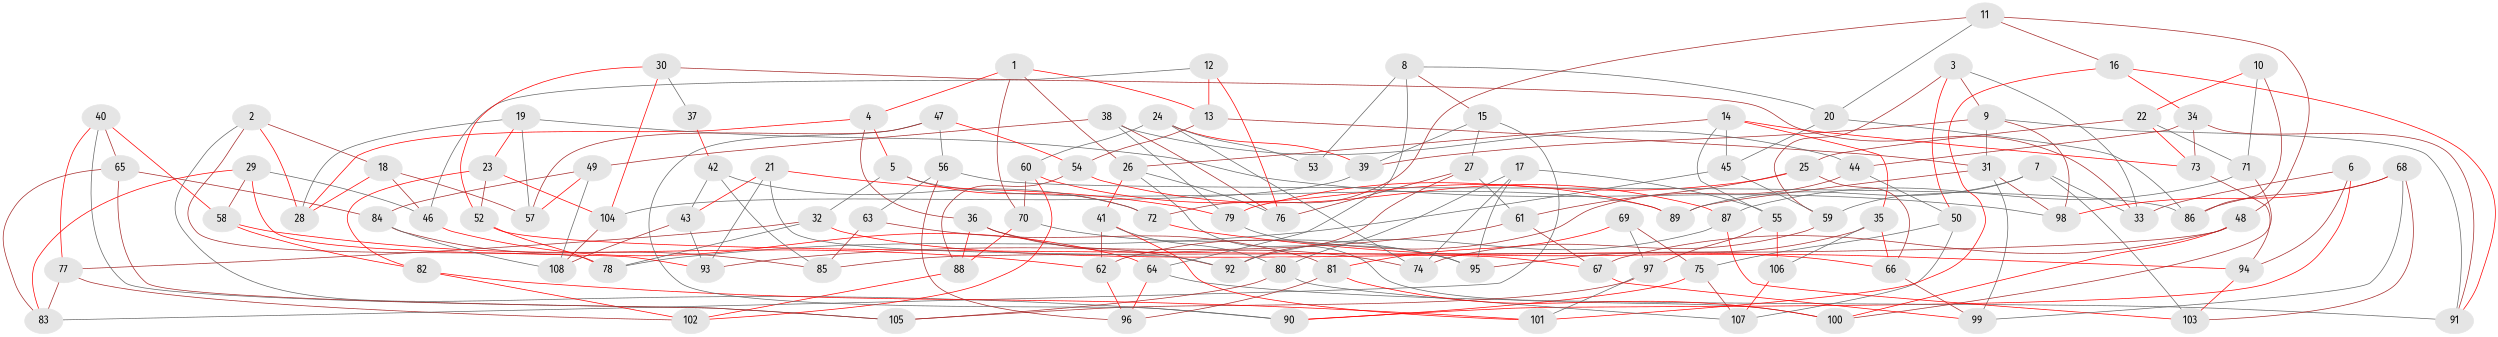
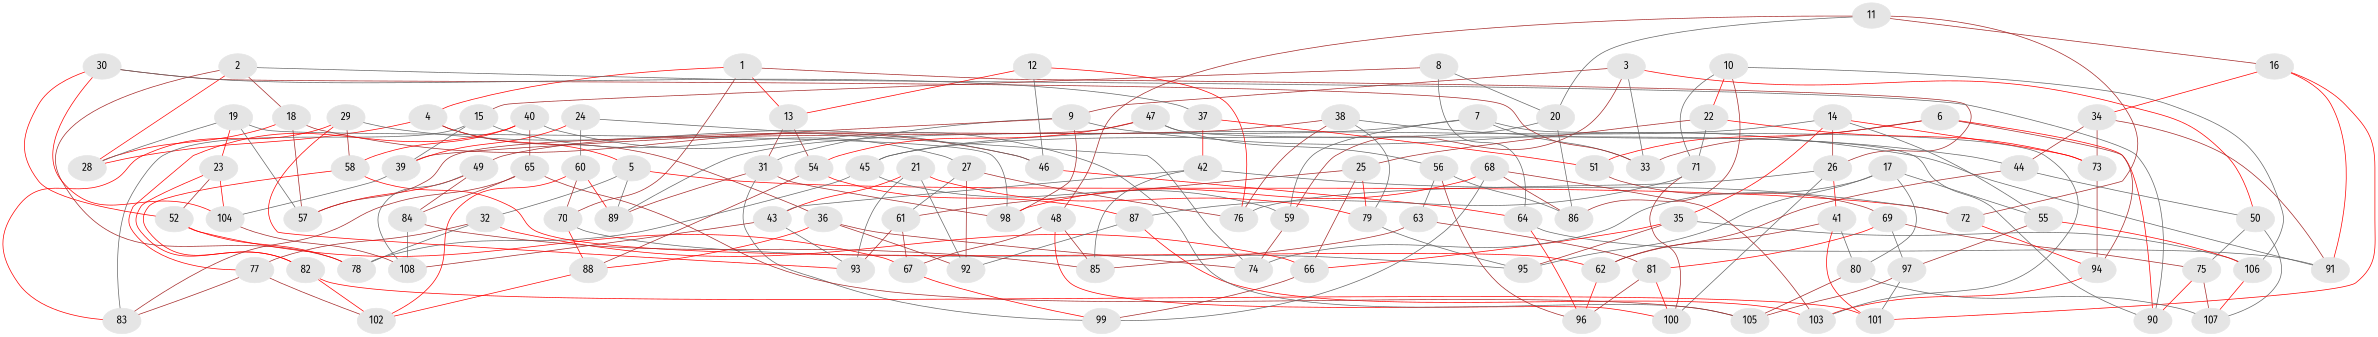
  graph {
    fontname="Fira Sans"
    node [color=gray90 fontname="Fira Sans" style=filled]
    edge [color=brown fontname="Fira Sans"]
    1
    4
    13
    70
    26
    28
    5
    36
    31
    54
+   51
    69
    95
    88
    2
    18
    78
    90
    46
    57
    3
    9
    33
    50
    59
    39
    91
    98
    75
    107
    74
    32
    72
    89
    92
    66
    77
    94
    6
    103
    7
    8
    15
    20
-   53
    64
    27
    83
    86
    45
    96
    99
    104
    10
    22
    71
    106
    73
    25
    100
    87
    11
    16
    48
    34
    101
    85
    67
    12
    76
    14
    35
    55
    41
    61
    44
    17
    80
    97
    105
    19
    23
    52
    82
    21
    43
    79
    93
    108
    102
    24
    60
    62
    29
    58
    30
    37
    42
    38
    49
    84
    40
    65
    47
    56
    63
    81
    68
    1 -- 4 [color=red]
    1 -- 13 [color=red]
    1 -- 70
    1 -- 26
    4 -- 28 [color=red]
    4 -- 5 [color=red]
    4 -- 36
    13 -- 31
    13 -- 54
    70 -- 95 [color=gray40]
    70 -- 88 [color=red]
    26 -- 100 [color=gray40]
    26 -- 76 [color=gray40]
    26 -- 41 [color=red]
    5 -- 32 [color=gray40]
    5 -- 72 [color=red]
    5 -- 89 [color=gray40]
    36 -- 88 [color=red]
    36 -- 74
    36 -- 92
    31 -- 98
    31 -- 89
    31 -- 99 [color=gray40]
    54 -- 88
    54 -- 87 [color=red]
+   51 -- 69
    69 -- 75
    69 -- 97 [color=gray40]
    69 -- 81 [color=red]
    88 -- 102 [color=red]
    2 -- 28 [color=red]
    2 -- 18
    2 -- 78
    2 -- 90 [color=gray40]
    18 -- 28 [color=red]
    18 -- 46
    18 -- 57
    46 -- 64 [color=red]
    3 -- 9
    3 -- 33 [color=gray40]
    3 -- 50 [color=red]
    3 -- 59
    9 -- 31 [color=gray40]
    9 -- 39
    9 -- 91 [color=gray40]
    9 -- 98
    50 -- 75 [color=gray40]
    50 -- 107 [color=gray40]
    59 -- 74
    39 -- 104 [color=gray40]
    75 -- 90 [color=red]
    75 -- 107
    32 -- 78 [color=gray40]
    32 -- 66 [color=red]
    32 -- 77
    72 -- 94 [color=red]
    66 -- 99
    77 -- 83
    77 -- 102
    94 -- 103 [color=red]
+   6 -- 51 [color=red]
    6 -- 90 [color=red]
    6 -- 33
    6 -- 94
    7 -- 33 [color=gray40]
    7 -- 59 [color=gray40]
    7 -- 89 [color=gray40]
    7 -- 103 [color=gray40]
    8 -- 15
    8 -- 20 [color=gray40]
-   8 -- 53 [color=gray40]
    8 -- 64 [color=gray40]
    15 -- 39 [color=gray40]
    15 -- 27 [color=gray40]
    15 -- 83 [color=gray40]
    20 -- 86 [color=gray40]
    20 -- 45 [color=gray40]
    64 -- 91 [color=gray40]
    64 -- 96 [color=red]
    27 -- 92
    27 -- 76
    27 -- 61 [color=gray40]
    45 -- 78 [color=gray40]
    45 -- 59 [color=gray40]
    104 -- 108
    10 -- 86
    10 -- 22 [color=red]
    10 -- 71 [color=gray40]
+   10 -- 106 [color=gray40]
    22 -- 71 [color=gray40]
    22 -- 73 [color=red]
    22 -- 25
    71 -- 100
    71 -- 87 [color=gray40]
    106 -- 107 [color=red]
    73 -- 94
    25 -- 66
    25 -- 61
    25 -- 79 [color=red]
    87 -- 92 [color=gray40]
    87 -- 103 [color=red]
    11 -- 72
    11 -- 20 [color=gray40]
    11 -- 16
    11 -- 48
    16 -- 91 [color=red]
    16 -- 34 [color=red]
    16 -- 101 [color=red]
    48 -- 100 [color=red]
    48 -- 85
    48 -- 67
    34 -- 91
    34 -- 73
    34 -- 44
    67 -- 99 [color=red]
    12 -- 13 [color=red]
    12 -- 46 [color=gray40]
    12 -- 76 [color=red]
    14 -- 26
    14 -- 45 [color=gray40]
    14 -- 73 [color=red]
    14 -- 35 [color=red]
    14 -- 55 [color=gray40]
    35 -- 95
    35 -- 66 [color=red]
    35 -- 106 [color=gray40]
    55 -- 106 [color=red]
    55 -- 97
    41 -- 101 [color=red]
    41 -- 80 [color=gray40]
    41 -- 62
    61 -- 67
    61 -- 93
    44 -- 50 [color=gray40]
    44 -- 62
    17 -- 95 [color=gray40]
    17 -- 74 [color=gray40]
    17 -- 55 [color=gray40]
    17 -- 80 [color=gray40]
    80 -- 107 [color=gray40]
    80 -- 105
    97 -- 101 [color=gray40]
    97 -- 105
    19 -- 28 [color=gray40]
    19 -- 57 [color=gray40]
    19 -- 98 [color=gray40]
    19 -- 23 [color=red]
    23 -- 104 [color=red]
    23 -- 52
    23 -- 82 [color=red]
    52 -- 78 [color=red]
    52 -- 67 [color=red]
    82 -- 101 [color=red]
    82 -- 102 [color=red]
    21 -- 92 [color=gray40]
    21 -- 43 [color=red]
    21 -- 79 [color=red]
    21 -- 93 [color=gray40]
    43 -- 93 [color=gray40]
    43 -- 108
    79 -- 95 [color=gray40]
    24 -- 39 [color=red]
    24 -- 74 [color=gray40]
-   24 -- 53 [color=gray40]
    24 -- 60 [color=gray40]
    60 -- 70
    60 -- 89 [color=red]
    60 -- 102 [color=red]
    62 -- 96 [color=red]
    29 -- 46 [color=gray40]
    29 -- 83 [color=red]
    29 -- 93 [color=red]
    29 -- 58
    58 -- 82 [color=red]
    58 -- 62 [color=red]
    30 -- 33
    30 -- 104 [color=red]
    30 -- 52 [color=red]
    30 -- 37 [color=gray40]
+   37 -- 51 [color=red]
    37 -- 42 [color=red]
    42 -- 72 [color=gray40]
    42 -- 85 [color=gray40]
    42 -- 43 [color=gray40]
    38 -- 76
    38 -- 44 [color=gray40]
    38 -- 79 [color=gray40]
    38 -- 49
    49 -- 57 [color=red]
    49 -- 108 [color=gray40]
    49 -- 84
    84 -- 85
    84 -- 108 [color=gray40]
    40 -- 77 [color=red]
    40 -- 105 [color=gray40]
    40 -- 58 [color=red]
    40 -- 65
    65 -- 83
    65 -- 105
    65 -- 84
    47 -- 54 [color=red]
    47 -- 90 [color=gray40]
    47 -- 57
    47 -- 56 [color=gray40]
    56 -- 86 [color=gray40]
    56 -- 96
    56 -- 63 [color=gray40]
    63 -- 85
    63 -- 81
    81 -- 96
    81 -- 100 [color=red]
    68 -- 98 [color=red]
    68 -- 103
    68 -- 86
    68 -- 99 [color=gray40]
  }
